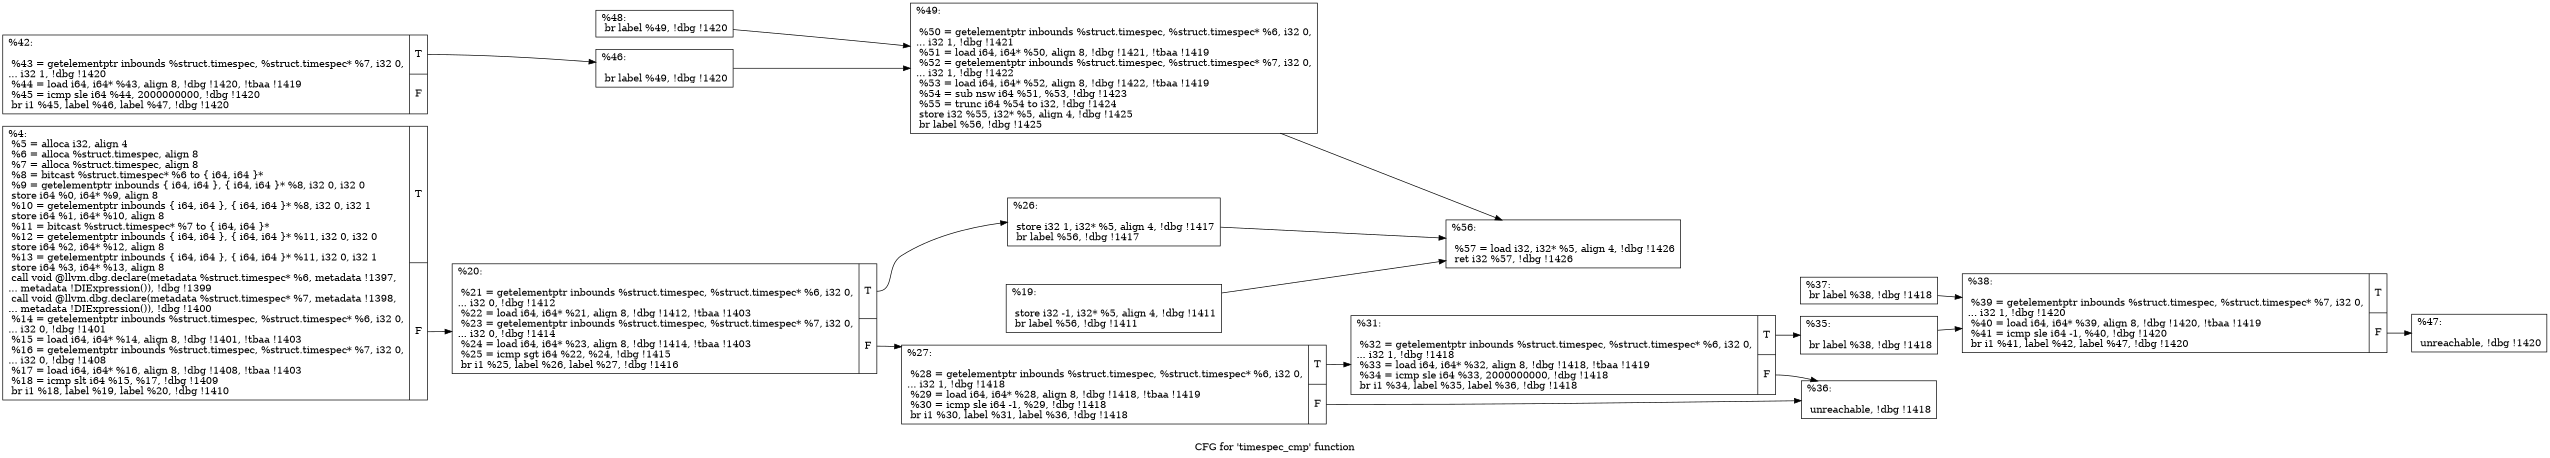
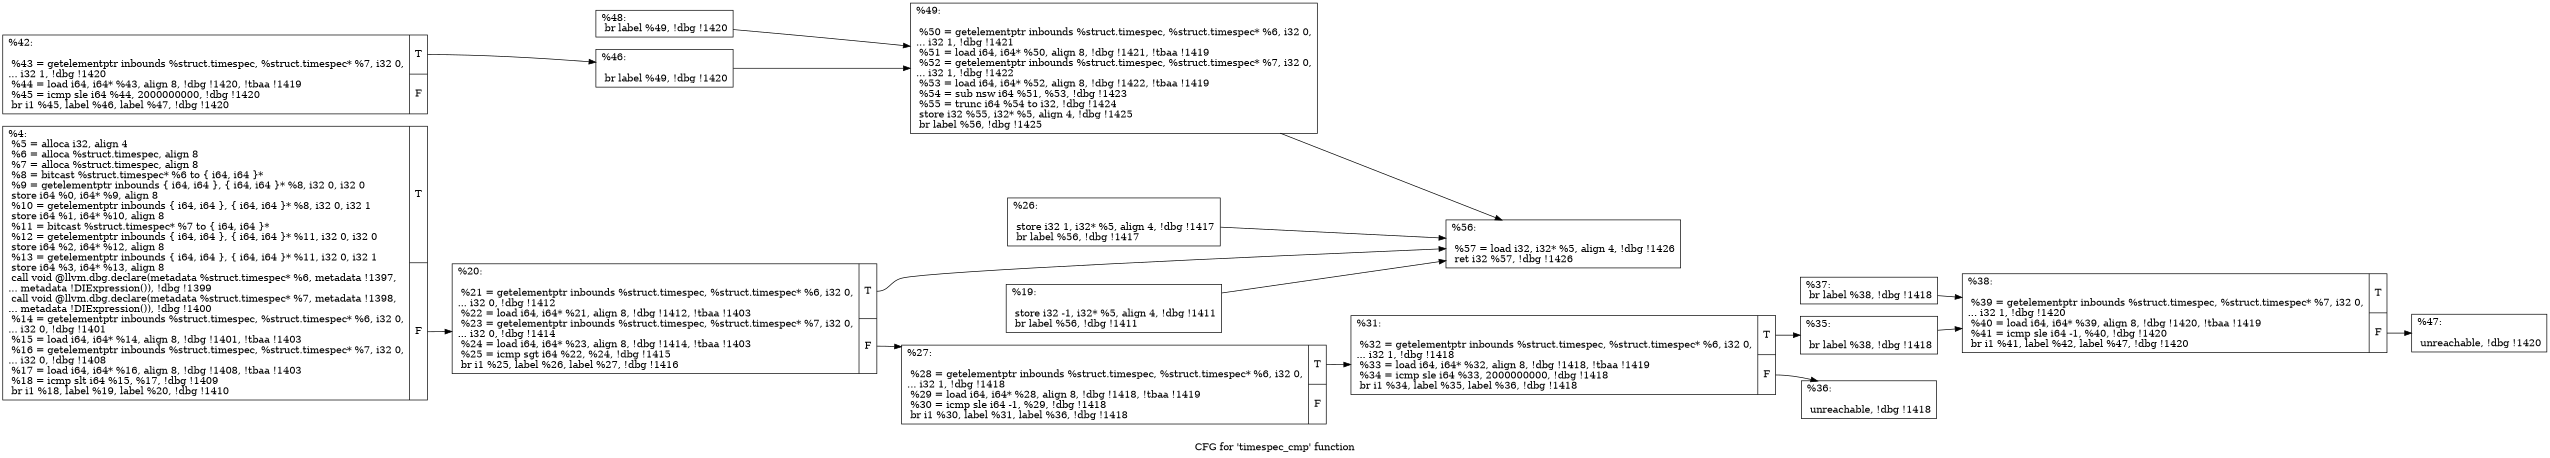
  digraph {
    label="CFG for 'timespec_cmp' function"
    rankdir=LR
    node [shape=record]
    n1 [label="{%4:\l  %5 = alloca i32, align 4\l  %6 = alloca %struct.timespec, align 8\l  %7 = alloca %struct.timespec, align 8\l  %8 = bitcast %struct.timespec* %6 to \{ i64, i64 \}*\l  %9 = getelementptr inbounds \{ i64, i64 \}, \{ i64, i64 \}* %8, i32 0, i32 0\l  store i64 %0, i64* %9, align 8\l  %10 = getelementptr inbounds \{ i64, i64 \}, \{ i64, i64 \}* %8, i32 0, i32 1\l  store i64 %1, i64* %10, align 8\l  %11 = bitcast %struct.timespec* %7 to \{ i64, i64 \}*\l  %12 = getelementptr inbounds \{ i64, i64 \}, \{ i64, i64 \}* %11, i32 0, i32 0\l  store i64 %2, i64* %12, align 8\l  %13 = getelementptr inbounds \{ i64, i64 \}, \{ i64, i64 \}* %11, i32 0, i32 1\l  store i64 %3, i64* %13, align 8\l  call void @llvm.dbg.declare(metadata %struct.timespec* %6, metadata !1397,\l... metadata !DIExpression()), !dbg !1399\l  call void @llvm.dbg.declare(metadata %struct.timespec* %7, metadata !1398,\l... metadata !DIExpression()), !dbg !1400\l  %14 = getelementptr inbounds %struct.timespec, %struct.timespec* %6, i32 0,\l... i32 0, !dbg !1401\l  %15 = load i64, i64* %14, align 8, !dbg !1401, !tbaa !1403\l  %16 = getelementptr inbounds %struct.timespec, %struct.timespec* %7, i32 0,\l... i32 0, !dbg !1408\l  %17 = load i64, i64* %16, align 8, !dbg !1408, !tbaa !1403\l  %18 = icmp slt i64 %15, %17, !dbg !1409\l  br i1 %18, label %19, label %20, !dbg !1410\l|{<s0>T|<s1>F}}"]
    n2 [label="{%20:\l\l  %21 = getelementptr inbounds %struct.timespec, %struct.timespec* %6, i32 0,\l... i32 0, !dbg !1412\l  %22 = load i64, i64* %21, align 8, !dbg !1412, !tbaa !1403\l  %23 = getelementptr inbounds %struct.timespec, %struct.timespec* %7, i32 0,\l... i32 0, !dbg !1414\l  %24 = load i64, i64* %23, align 8, !dbg !1414, !tbaa !1403\l  %25 = icmp sgt i64 %22, %24, !dbg !1415\l  br i1 %25, label %26, label %27, !dbg !1416\l|{<s0>T|<s1>F}}"]
    n3 [label="{%19:\l\l  store i32 -1, i32* %5, align 4, !dbg !1411\l  br label %56, !dbg !1411\l}"]
    n4 [label="{%56:\l\l  %57 = load i32, i32* %5, align 4, !dbg !1426\l  ret i32 %57, !dbg !1426\l}"]
    n5 [label="{%26:\l\l  store i32 1, i32* %5, align 4, !dbg !1417\l  br label %56, !dbg !1417\l}"]
    n6 [label="{%27:\l\l  %28 = getelementptr inbounds %struct.timespec, %struct.timespec* %6, i32 0,\l... i32 1, !dbg !1418\l  %29 = load i64, i64* %28, align 8, !dbg !1418, !tbaa !1419\l  %30 = icmp sle i64 -1, %29, !dbg !1418\l  br i1 %30, label %31, label %36, !dbg !1418\l|{<s0>T|<s1>F}}"]
    n7 [label="{%31:\l\l  %32 = getelementptr inbounds %struct.timespec, %struct.timespec* %6, i32 0,\l... i32 1, !dbg !1418\l  %33 = load i64, i64* %32, align 8, !dbg !1418, !tbaa !1419\l  %34 = icmp sle i64 %33, 2000000000, !dbg !1418\l  br i1 %34, label %35, label %36, !dbg !1418\l|{<s0>T|<s1>F}}"]
    n8 [label="{%36:\l\l  unreachable, !dbg !1418\l}"]
    n9 [label="{%35:\l\l  br label %38, !dbg !1418\l}"]
    n10 [label="{%38:\l\l  %39 = getelementptr inbounds %struct.timespec, %struct.timespec* %7, i32 0,\l... i32 1, !dbg !1420\l  %40 = load i64, i64* %39, align 8, !dbg !1420, !tbaa !1419\l  %41 = icmp sle i64 -1, %40, !dbg !1420\l  br i1 %41, label %42, label %47, !dbg !1420\l|{<s0>T|<s1>F}}"]
    n11 [label="{%47:\l\l  unreachable, !dbg !1420\l}"]
    n12 [label="{%42:\l\l  %43 = getelementptr inbounds %struct.timespec, %struct.timespec* %7, i32 0,\l... i32 1, !dbg !1420\l  %44 = load i64, i64* %43, align 8, !dbg !1420, !tbaa !1419\l  %45 = icmp sle i64 %44, 2000000000, !dbg !1420\l  br i1 %45, label %46, label %47, !dbg !1420\l|{<s0>T|<s1>F}}"]
    n13 [label="{%46:\l\l  br label %49, !dbg !1420\l}"]
    n14 [label="{%37:                                                  \l  br label %38, !dbg !1418\l}"]
    n15 [label="{%49:\l\l  %50 = getelementptr inbounds %struct.timespec, %struct.timespec* %6, i32 0,\l... i32 1, !dbg !1421\l  %51 = load i64, i64* %50, align 8, !dbg !1421, !tbaa !1419\l  %52 = getelementptr inbounds %struct.timespec, %struct.timespec* %7, i32 0,\l... i32 1, !dbg !1422\l  %53 = load i64, i64* %52, align 8, !dbg !1422, !tbaa !1419\l  %54 = sub nsw i64 %51, %53, !dbg !1423\l  %55 = trunc i64 %54 to i32, !dbg !1424\l  store i32 %55, i32* %5, align 4, !dbg !1425\l  br label %56, !dbg !1425\l}"]
    n16 [label="{%48:                                                  \l  br label %49, !dbg !1420\l}"]
    n1 -> n2 [tailport=s1]
-   n2 -> n5 [tailport=s0]
+   n2 -> n4 [tailport=s0]
    n2 -> n6 [tailport=s1]
    n3 -> n4
    n5 -> n4
    n6 -> n7 [tailport=s0]
-   n6 -> n8 [tailport=s1]
    n7 -> n8 [tailport=s1]
    n7 -> n9 [tailport=s0]
    n9 -> n10
    n10 -> n11 [tailport=s1]
    n12 -> n13 [tailport=s0]
    n13 -> n15
    n14 -> n10
    n15 -> n4
    n16 -> n15
  }
